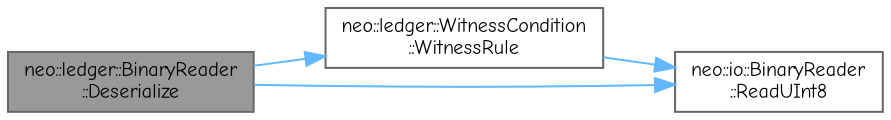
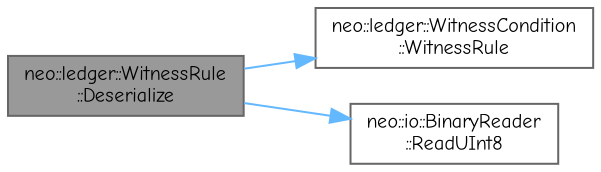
  digraph {
    fontname="Comic Neue"
    rankdir=LR
    node [color=grey40 fillcolor=white fontname="Comic Neue" fontsize=10 shape=box style=filled]
    edge [color=steelblue1 fontname="Comic Neue" fontsize=10 labelfontname=Helvetica labelfontsize=10 style=solid]
-   n1 [color=gray40 fillcolor=grey60 fontcolor=black height=0.2 label="neo::ledger::BinaryReader\l::Deserialize" width=0.4]
+   n1 [color=gray40 fillcolor=grey60 fontcolor=black height=0.2 label="neo::ledger::WitnessRule\l::Deserialize" width=0.4]
    n2 [height=0.2 label="neo::ledger::WitnessCondition\l::WitnessRule" width=0.4]
    n3 [height=0.2 label="neo::io::BinaryReader\l::ReadUInt8" width=0.4]
    n1 -> n2
    n1 -> n3
-   n2 -> n3
  }
